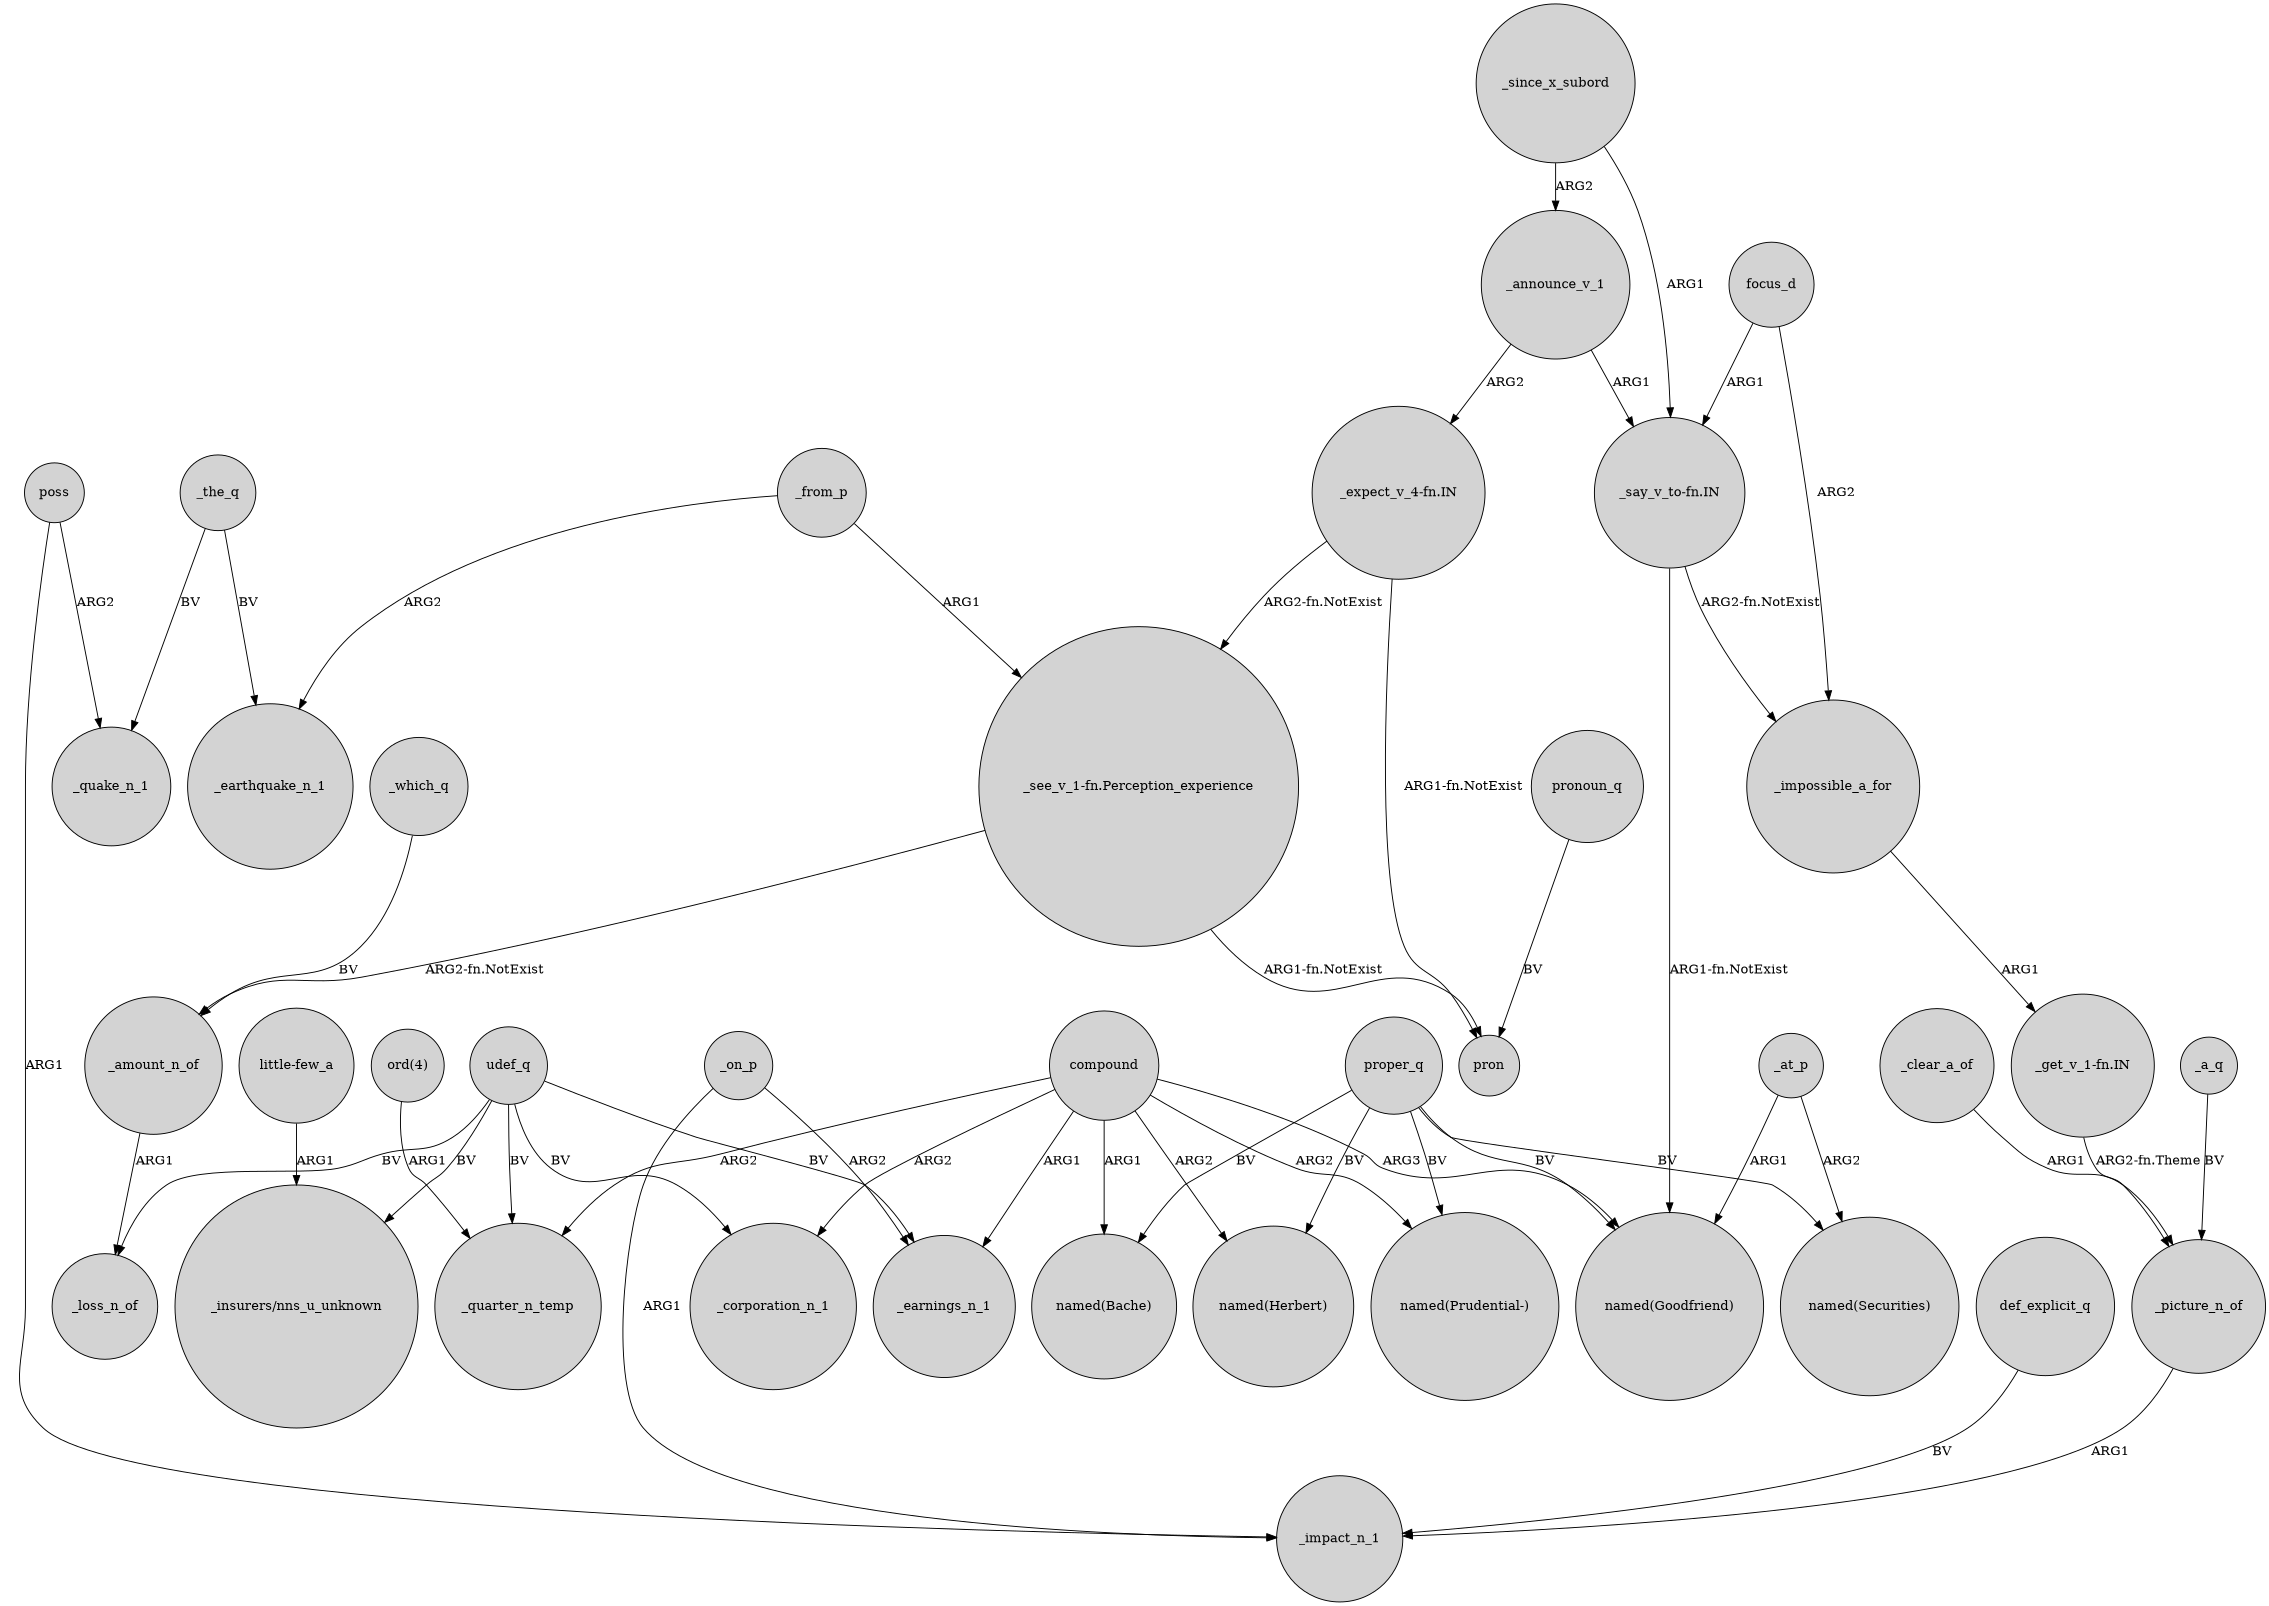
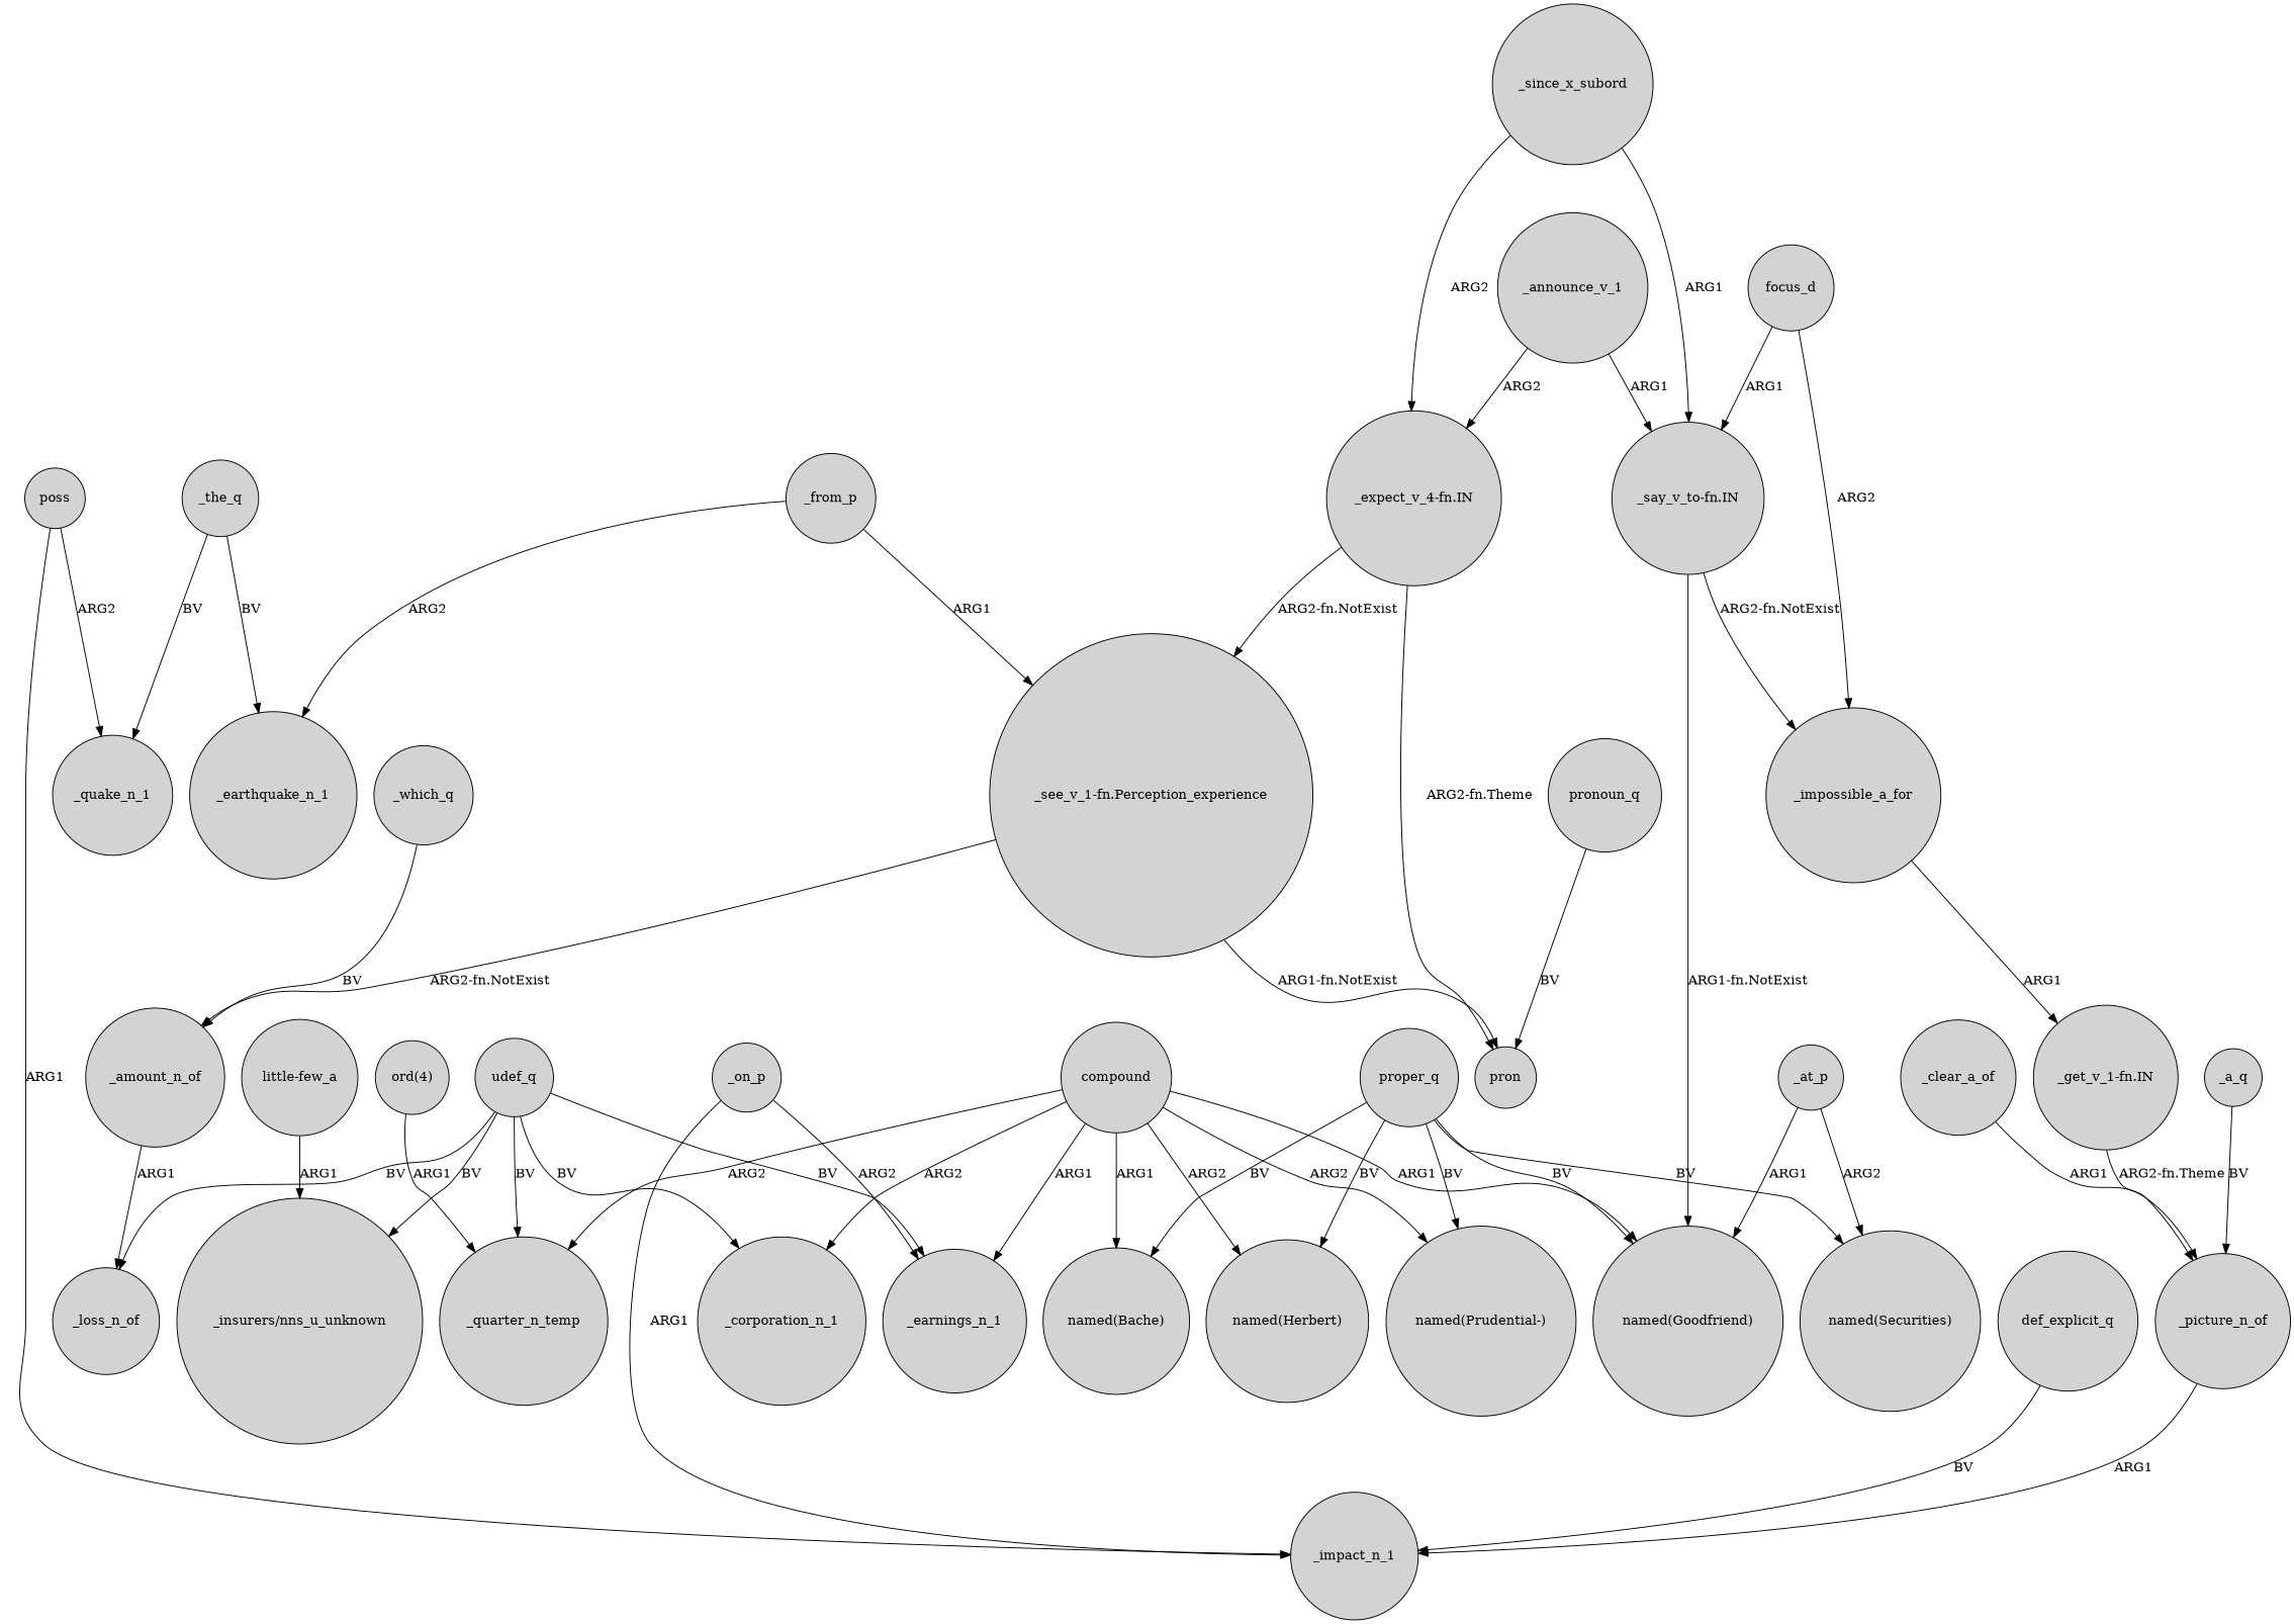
  digraph {
    node [shape=circle style=filled]
    _the_q
    _earthquake_n_1
    _quake_n_1
    compound
    _quarter_n_temp
    "named(Goodfriend)"
    "named(Prudential-)"
    "named(Herbert)"
    _earnings_n_1
    "named(Bache)"
    _corporation_n_1
    _at_p
    "named(Securities)"
    "_see_v_1-fn.Perception_experience"
    _amount_n_of
    pron
    _loss_n_of
    _from_p
    proper_q
    focus_d
    _impossible_a_for
    "_say_v_to-fn.IN"
    "_get_v_1-fn.IN"
    _picture_n_of
    poss
    _impact_n_1
    "ord(4)"
    udef_q
    "_insurers/nns_u_unknown"
    _announce_v_1
    n31 [label="_expect_v_4-fn.IN"]
    _which_q
    _a_q
    pronoun_q
    _on_p
    "little-few_a"
    _since_x_subord
    _clear_a_of
    def_explicit_q
    _the_q -> _earthquake_n_1 [label=BV]
    _the_q -> _quake_n_1 [label=BV]
    compound -> _quarter_n_temp [label=ARG2]
-   compound -> "named(Goodfriend)" [label=ARG3]
+   compound -> "named(Goodfriend)" [label=ARG1]
    compound -> "named(Prudential-)" [label=ARG2]
    compound -> "named(Herbert)" [label=ARG2]
    compound -> _earnings_n_1 [label=ARG1]
    compound -> "named(Bache)" [label=ARG1]
    compound -> _corporation_n_1 [label=ARG2]
    _at_p -> "named(Goodfriend)" [label=ARG1]
    _at_p -> "named(Securities)" [label=ARG2]
    "_see_v_1-fn.Perception_experience" -> _amount_n_of [label="ARG2-fn.NotExist"]
    "_see_v_1-fn.Perception_experience" -> pron [label="ARG1-fn.NotExist"]
    _amount_n_of -> _loss_n_of [label=ARG1]
    _from_p -> _earthquake_n_1 [label=ARG2]
    _from_p -> "_see_v_1-fn.Perception_experience" [label=ARG1]
    proper_q -> "named(Goodfriend)" [label=BV]
    proper_q -> "named(Prudential-)" [label=BV]
    proper_q -> "named(Herbert)" [label=BV]
    proper_q -> "named(Bache)" [label=BV]
    proper_q -> "named(Securities)" [label=BV]
    focus_d -> _impossible_a_for [label=ARG2]
    focus_d -> "_say_v_to-fn.IN" [label=ARG1]
    _impossible_a_for -> "_get_v_1-fn.IN" [label=ARG1]
    "_say_v_to-fn.IN" -> "named(Goodfriend)" [label="ARG1-fn.NotExist"]
    "_say_v_to-fn.IN" -> _impossible_a_for [label="ARG2-fn.NotExist"]
    "_get_v_1-fn.IN" -> _picture_n_of [label="ARG2-fn.Theme"]
    _picture_n_of -> _impact_n_1 [label=ARG1]
    poss -> _quake_n_1 [label=ARG2]
    poss -> _impact_n_1 [label=ARG1]
    "ord(4)" -> _quarter_n_temp [label=ARG1]
    udef_q -> _quarter_n_temp [label=BV]
    udef_q -> _earnings_n_1 [label=BV]
    udef_q -> _corporation_n_1 [label=BV]
    udef_q -> _loss_n_of [label=BV]
    udef_q -> "_insurers/nns_u_unknown" [label=BV]
    _announce_v_1 -> "_say_v_to-fn.IN" [label=ARG1]
    _announce_v_1 -> n31 [label=ARG2]
    n31 -> "_see_v_1-fn.Perception_experience" [label="ARG2-fn.NotExist"]
-   n31 -> pron [label="ARG1-fn.NotExist"]
+   n31 -> pron [label="ARG2-fn.Theme"]
    _which_q -> _amount_n_of [label=BV]
    _a_q -> _picture_n_of [label=BV]
    pronoun_q -> pron [label=BV]
    _on_p -> _earnings_n_1 [label=ARG2]
    _on_p -> _impact_n_1 [label=ARG1]
    "little-few_a" -> "_insurers/nns_u_unknown" [label=ARG1]
    _since_x_subord -> "_say_v_to-fn.IN" [label=ARG1]
-   _since_x_subord -> _announce_v_1 [label=ARG2]
+   _since_x_subord -> n31 [label=ARG2]
    _clear_a_of -> _picture_n_of [label=ARG1]
    def_explicit_q -> _impact_n_1 [label=BV]
  }
